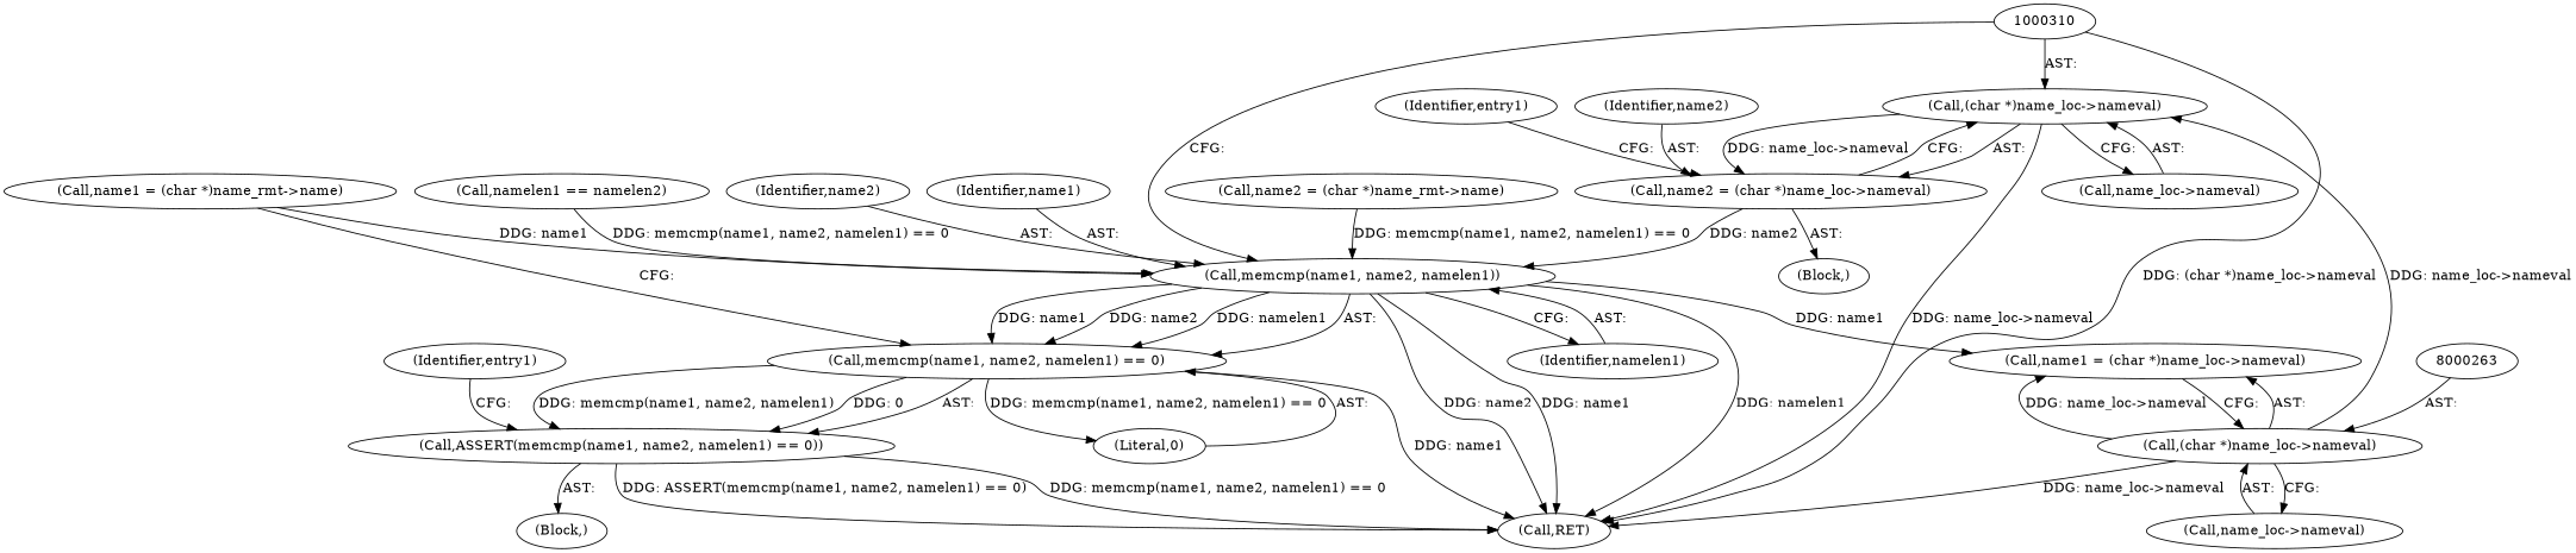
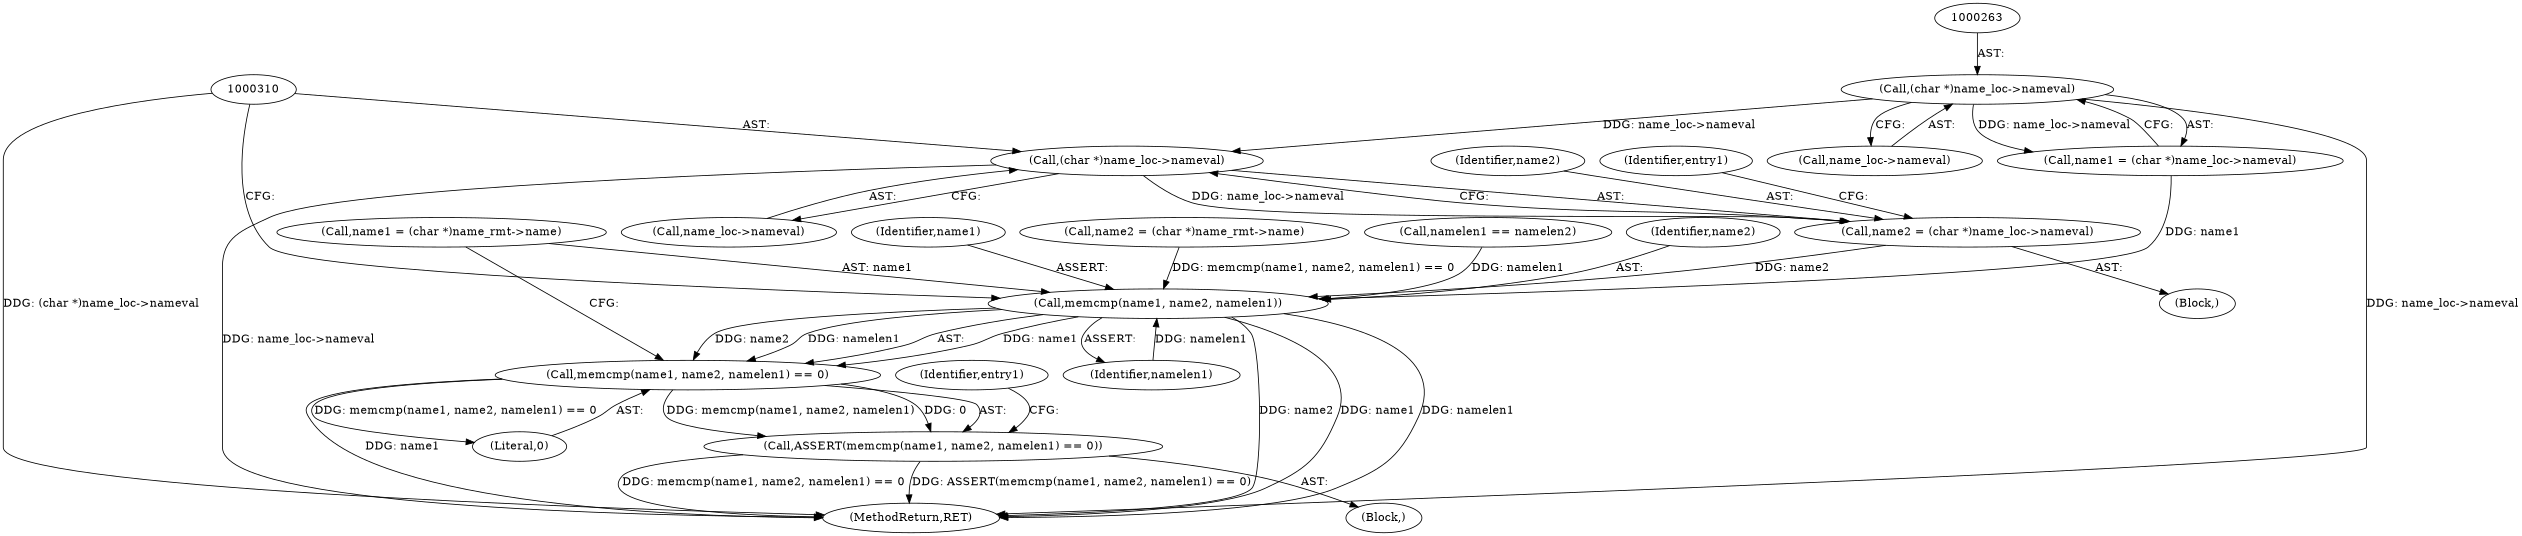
  digraph {
    n1 [label="(Call,(char *)name_loc->nameval)"]
    n2 [label="(Call,name2 = (char *)name_loc->nameval)"]
    n3 [label="(Call,name_loc->nameval)"]
-   n4 [label="(Call,RET)"]
+   n4 [label="(MethodReturn,RET)"]
    n5 [label="(Call,memcmp(name1, name2, namelen1))"]
    n6 [label="(Block,)"]
    n7 [label="(Call,(char *)name_loc->nameval)"]
    n8 [label="(Call,name_loc->nameval)"]
    n9 [label="(Call,name1 = (char *)name_loc->nameval)"]
    n10 [label="(Call,memcmp(name1, name2, namelen1) == 0)"]
    n11 [label="(Identifier,namelen1)"]
    n12 [label="(Call,ASSERT(memcmp(name1, name2, namelen1) == 0))"]
    n13 [label="(Literal,0)"]
    n14 [label="(Block,)"]
    n15 [label="(Identifier,name1)"]
    n16 [label="(Call,name2 = (char *)name_rmt->name)"]
    n17 [label="(Identifier,entry1)"]
    n18 [label="(Call,name1 = (char *)name_rmt->name)"]
    n19 [label="(Identifier,entry1)"]
    n20 [label="(Call,namelen1 == namelen2)"]
    n21 [label="(Identifier,name2)"]
    n22 [label="(Identifier,name2)"]
    1000310
-   1000263 [label=8000263]
+   1000263
    n1 -> n2 [label="AST: "]
    n1 -> n2 [label="DDG: name_loc->nameval"]
    n1 -> n3 [label="CFG: "]
    n1 -> n4 [label="DDG: name_loc->nameval"]
    n2 -> n1 [label="CFG: "]
    n2 -> n5 [label="DDG: name2"]
    n2 -> n6 [label="AST: "]
    n3 -> n1 [label="AST: "]
    n5 -> n4 [label="DDG: name2"]
    n5 -> n4 [label="DDG: name1"]
    n5 -> n4 [label="DDG: namelen1"]
    n5 -> n10 [label="AST: "]
    n5 -> n10 [label="DDG: name1"]
    n5 -> n10 [label="DDG: name2"]
    n5 -> n10 [label="DDG: namelen1"]
-   n5 -> n11 [label="CFG: "]
+   n5 -> n11 [label="ASSERT: "]
    n7 -> n1 [label="DDG: name_loc->nameval"]
    n7 -> n4 [label="DDG: name_loc->nameval"]
    n7 -> n8 [label="CFG: "]
    n7 -> n9 [label="AST: "]
    n7 -> n9 [label="DDG: name_loc->nameval"]
    n8 -> n7 [label="AST: "]
-   n5 -> n9 [label="DDG: name1"]
+   n9 -> n5 [label="DDG: name1"]
    n9 -> n7 [label="CFG: "]
    n10 -> n4 [label="DDG: name1"]
    n10 -> n12 [label="AST: "]
    n10 -> n12 [label="DDG: memcmp(name1, name2, namelen1)"]
    n10 -> n12 [label="DDG: 0"]
    n10 -> n13 [label="DDG: memcmp(name1, name2, namelen1) == 0"]
-   n11 -> n5 [label="AST: "]
+   n11 -> n5 [label="DDG: namelen1"]
    n12 -> n4 [label="DDG: ASSERT(memcmp(name1, name2, namelen1) == 0)"]
    n12 -> n4 [label="DDG: memcmp(name1, name2, namelen1) == 0"]
    n12 -> n14 [label="AST: "]
    n13 -> n10 [label="AST: "]
-   n15 -> n5 [label="AST: "]
+   n15 -> n5 [label="ASSERT: "]
    n16 -> n5 [label="DDG: memcmp(name1, name2, namelen1) == 0"]
    n17 -> n2 [label="CFG: "]
-   n18 -> n5 [label="DDG: name1"]
+   n18 -> n5 [label="AST: name1"]
    n18 -> n10 [label="CFG: "]
    n19 -> n12 [label="CFG: "]
-   n20 -> n5 [label="DDG: memcmp(name1, name2, namelen1) == 0"]
+   n20 -> n5 [label="DDG: namelen1"]
    n21 -> n2 [label="AST: "]
    n22 -> n5 [label="AST: "]
    1000310 -> n1 [label="AST: "]
    1000310 -> n4 [label="DDG: (char *)name_loc->nameval"]
    1000310 -> n5 [label="CFG: "]
    1000263 -> n7 [label="AST: "]
  }
